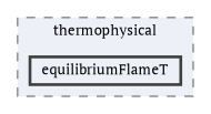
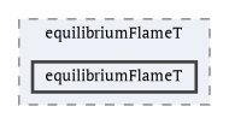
  digraph {
    compound=true
    fontname="PT Serif"
    n1 [color=grey25 fillcolor="#edf0f7" fontname="PT Serif" fontsize=10 height=0.2 label=equilibriumFlameT shape=box style="filled,bold" width=0.4]
    subgraph cluster_1 {
      bgcolor="#edf0f7"
      fontsize=10
-     label=thermophysical
+     label=equilibriumFlameT
      pencolor=grey50
      style="filled,dashed"
      n1
    }
  }
